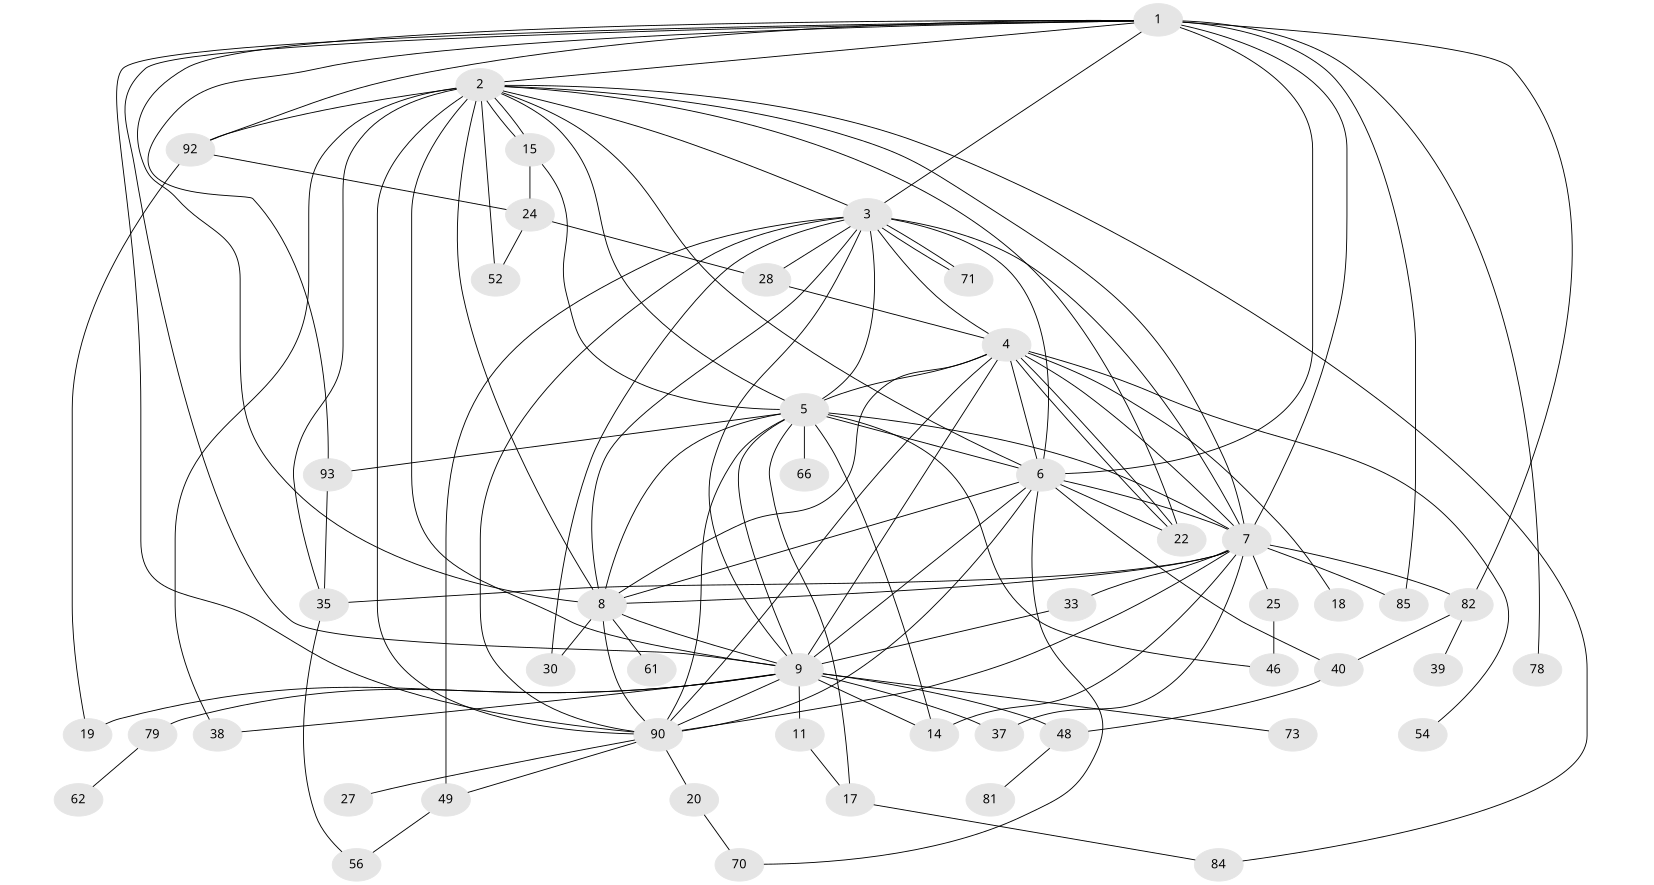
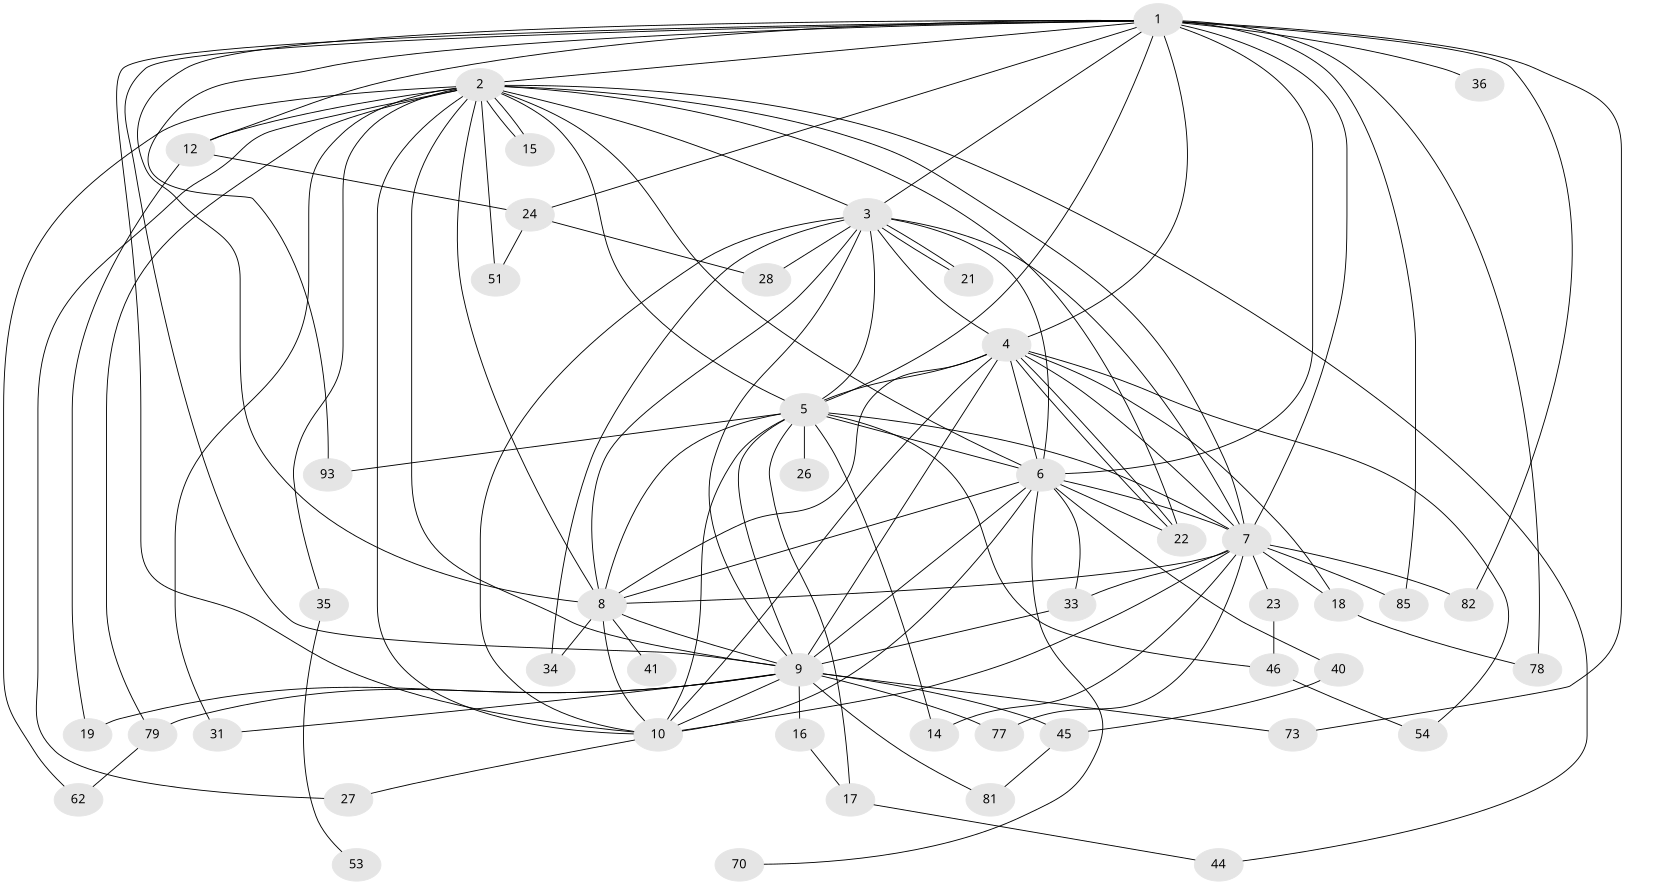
  graph {
    fontname="Noto Sans"
    node [color=gray90 fontname="Noto Sans" style=filled]
    edge [fontname="Noto Sans"]
    1
    2
    3
    4
    5
    6
    7
    8
    9
-   10 [label=90]
-   12 [label=92]
+   10
+   12
    n12 [label=93]
    24
    n14 [label=85]
    n15 [label=82]
+   36
    n17 [label=73]
    n18 [label=78]
    15
    27
    n21 [label=79]
    35
-   38
+   38 [label=31]
    n24 [label=62]
-   44 [label=84]
-   52
+   44
+   52 [label=51]
    22
-   21 [label=71]
+   21
    28
-   34 [label=30]
-   49
+   34
    18
    n33 [label=54]
    14
    17
-   26 [label=66]
+   26
    46
    n38 [label=70]
    33
    40
-   23 [label=25]
-   37
-   41 [label=61]
-   11
+   23
+   37 [label=77]
+   41
+   11 [label=16]
    19
-   45 [label=48]
+   45
    n47 [label=81]
-   20
-   39
-   53 [label=56]
+   53
    1 -- 2
    1 -- 3
-   28 -- 4
-   15 -- 5
+   1 -- 4
+   1 -- 5
    1 -- 6
    1 -- 7
    1 -- 8
    1 -- 9
    1 -- 10
    1 -- 12
    1 -- n12
-   15 -- 24
+   1 -- 24
    1 -- n14
    1 -- n15
+   1 -- 36
+   1 -- n17
    1 -- n18
    2 -- 3
    2 -- 5
    2 -- 6
    2 -- 7
    2 -- 8
    2 -- 9
    2 -- 10
    2 -- 12
    2 -- 15
    2 -- 15
+   2 -- 27
+   2 -- n21
    2 -- 35
    2 -- 38
+   2 -- n24
    2 -- 44
    2 -- 52
    2 -- 22
    3 -- 4
    3 -- 5
    3 -- 6
    3 -- 7
    3 -- 8
    3 -- 9
    3 -- 10
    3 -- 21
    3 -- 21
    3 -- 28
    3 -- 34
-   3 -- 49
    4 -- 5
    4 -- 6
    4 -- 7
    4 -- 8
    4 -- 9
    4 -- 10
    4 -- 22
    4 -- 22
    4 -- 18
    4 -- n33
    5 -- 6
    5 -- 7
    5 -- 8
    5 -- 9
    5 -- 10
    5 -- n12
    5 -- 14
    5 -- 17
    5 -- 26
    5 -- 46
    6 -- 7
    6 -- 8
    6 -- 9
    6 -- 10
    6 -- 22
    6 -- n38
+   6 -- 33
    6 -- 40
    7 -- 8
    7 -- 10
    7 -- n14
    7 -- n15
-   7 -- 35
+   7 -- 18
    7 -- 14
    7 -- 33
    7 -- 23
    7 -- 37
    8 -- 9
    8 -- 10
    8 -- 34
    8 -- 41
    9 -- 10
    9 -- n17
    9 -- n21
    9 -- 38
    9 -- 37
    9 -- 11
    9 -- 19
    9 -- 45
-   9 -- 14
+   9 -- n47
    10 -- 27
-   10 -- 49
-   10 -- 20
    12 -- 24
    12 -- 19
-   n12 -- 35
    24 -- 52
    24 -- 28
-   n15 -- 40
-   n15 -- 39
    n21 -- n24
    35 -- 53
-   49 -- 53
+   18 -- n18
    17 -- 44
+   46 -- n33
    33 -- 9
    40 -- 45
    23 -- 46
    11 -- 17
    45 -- n47
-   20 -- n38
  }
